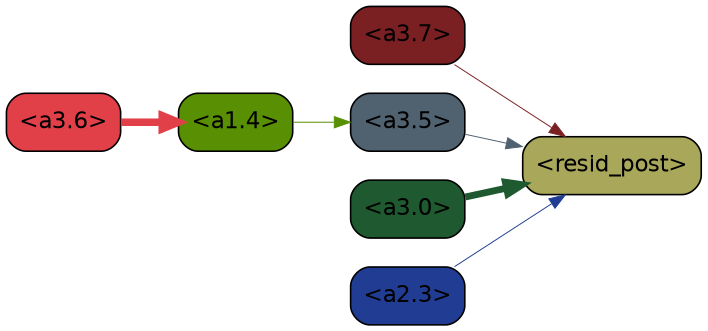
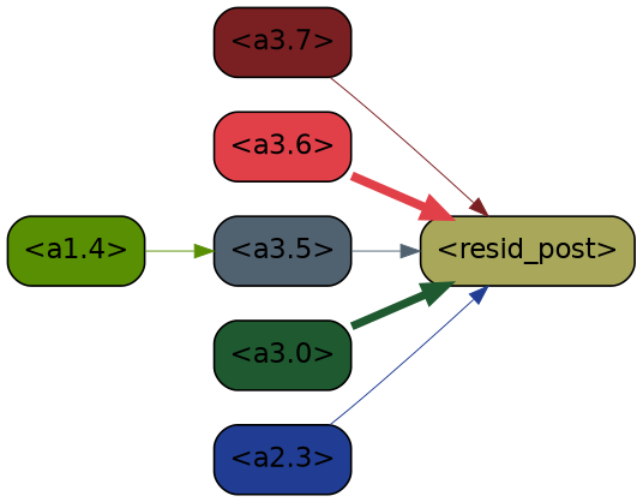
  strict digraph {
    rankdir=LR
    splines=true
    node [color=black fontname=Helvetica shape=box style="filled, rounded"]
    edge [penwidth=0.6]
    "<a3.7>" [fillcolor="#7b2022"]
    "<resid_post>" [fillcolor="#a8a75a"]
    "<a3.6>" [fillcolor="#e14049"]
    "<a3.5>" [fillcolor="#506170"]
    "<a3.0>" [fillcolor="#1e592f"]
    "<a2.3>" [fillcolor="#203d93"]
    "<a1.4>" [fillcolor="#588f03"]
    "<a3.7>" -> "<resid_post>" [color="#7b2022"]
-   "<a3.6>" -> "<a1.4>" [color="#e14049" penwidth=4.670643210411072]
+   "<a3.6>" -> "<resid_post>" [color="#e14049" penwidth=4.670643210411072]
    "<a3.5>" -> "<resid_post>" [color="#506170"]
    "<a3.0>" -> "<resid_post>" [color="#1e592f" penwidth=4.246885180473328]
    "<a2.3>" -> "<resid_post>" [color="#203d93"]
    "<a1.4>" -> "<a3.5>" [color="#588f03"]
  }
